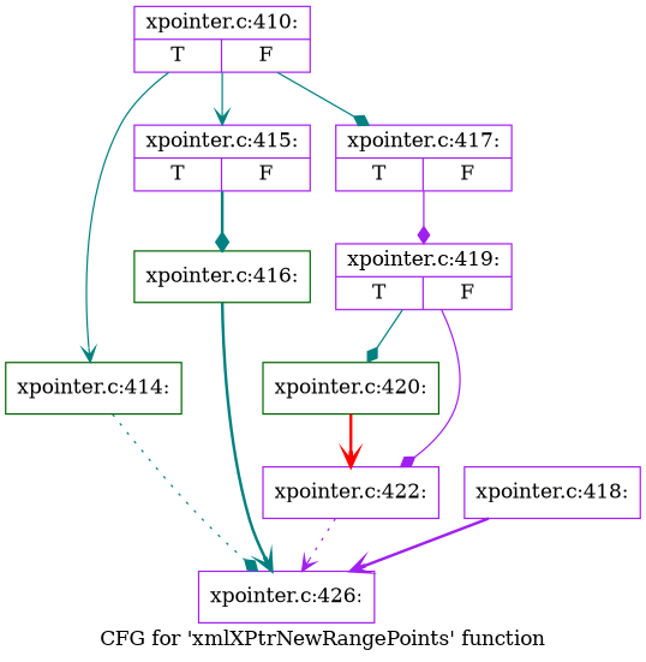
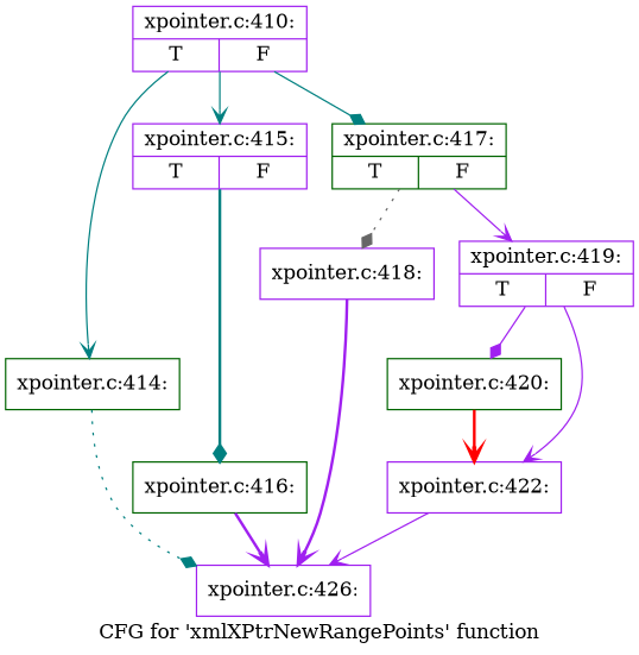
  digraph {
    label="CFG for 'xmlXPtrNewRangePoints' function"
    node [color=purple shape=record]
    edge [arrowhead=diamond color=purple style=solid]
    n1 [label="{xpointer.c:410:|{<s0>T|<s1>F}}"]
    n2 [color=darkgreen label="{xpointer.c:414:}"]
    n3 [label="{xpointer.c:415:|{<s0>T|<s1>F}}"]
-   n4 [label="{xpointer.c:417:|{<s0>T|<s1>F}}"]
+   n4 [color=darkgreen label="{xpointer.c:417:|{<s0>T|<s1>F}}"]
    n5 [label="{xpointer.c:426:}"]
    n6 [color=darkgreen label="{xpointer.c:416:}"]
    n7 [label="{xpointer.c:418:}"]
    n8 [label="{xpointer.c:419:|{<s0>T|<s1>F}}"]
    n9 [color=darkgreen label="{xpointer.c:420:}"]
    n10 [label="{xpointer.c:422:}"]
    n1 -> n2 [arrowhead=vee color=teal]
    n1 -> n3 [arrowhead=vee color=teal]
    n1 -> n4 [color=teal]
    n2 -> n5 [color=teal style=dotted]
    n3 -> n6 [color=teal style=bold]
-   n4 -> n8
-   n6 -> n5 [arrowhead=vee color=teal style=bold]
+   n4 -> n7 [color=gray40 style=dotted]
+   n4 -> n8 [arrowhead=vee]
+   n6 -> n5 [arrowhead=vee style=bold]
    n7 -> n5 [arrowhead=vee style=bold]
-   n8 -> n9 [color=teal]
-   n8 -> n10
+   n8 -> n9
+   n8 -> n10 [arrowhead=vee]
    n9 -> n10 [arrowhead=vee color=red style=bold]
-   n10 -> n5 [arrowhead=vee style=dotted]
+   n10 -> n5 [arrowhead=vee]
  }
